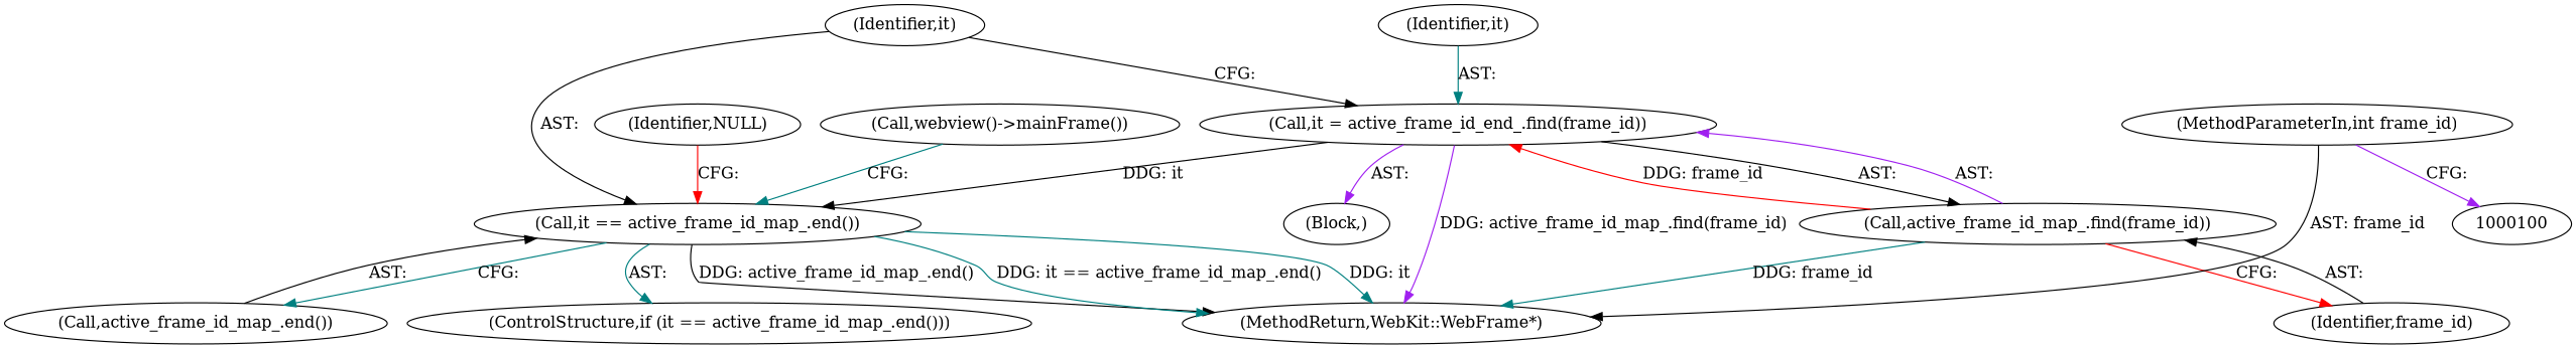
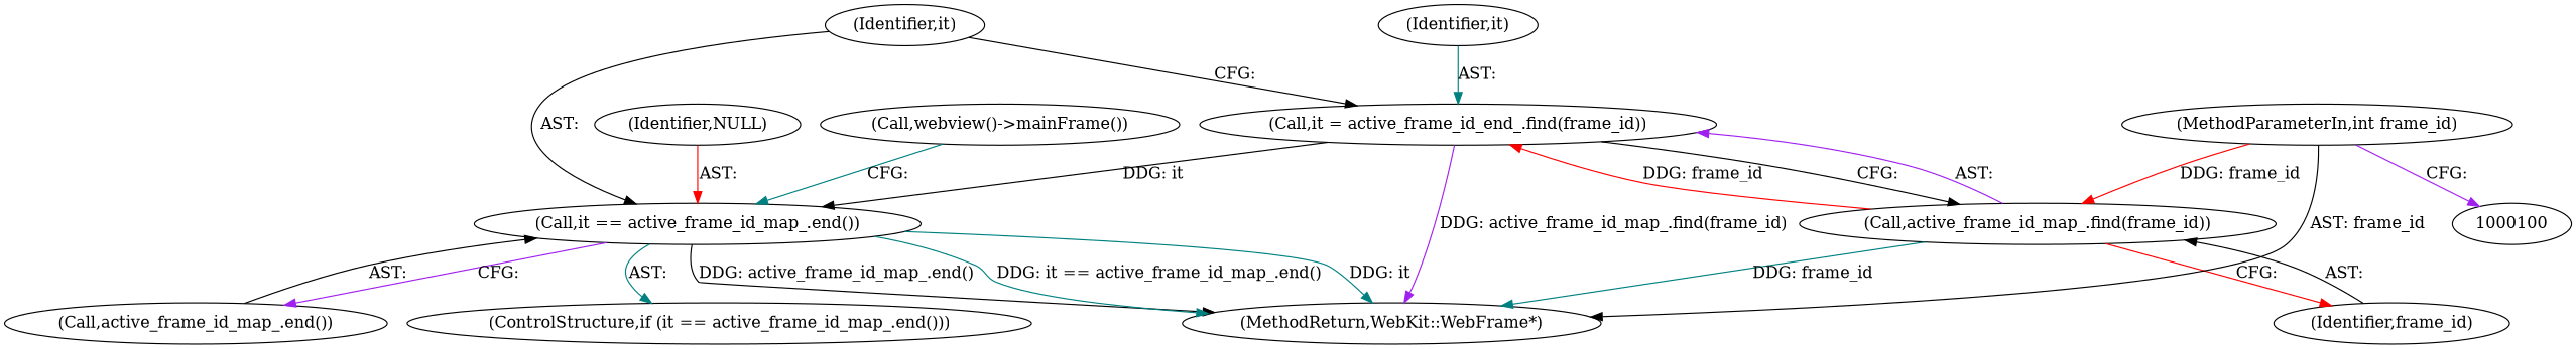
  digraph {
    edge [color=black]
    n1 [label="(Call,it == active_frame_id_map_.end())"]
    n2 [label="(MethodReturn,WebKit::WebFrame*)"]
    n3 [label="(Call,active_frame_id_map_.end())"]
    n4 [label="(ControlStructure,if (it == active_frame_id_map_.end()))"]
    n5 [label="(Call,it = active_frame_id_end_.find(frame_id))"]
    n6 [label="(Call,active_frame_id_map_.find(frame_id))"]
-   n7 [label="(Block,)"]
    n8 [label="(Identifier,frame_id)"]
    n9 [label="(MethodParameterIn,int frame_id)"]
    1000100
    n11 [label="(Identifier,it)"]
    n12 [label="(Identifier,NULL)"]
    n13 [label="(Identifier,it)"]
    n14 [label="(Call,webview()->mainFrame())"]
    n1 -> n2 [color=teal label="DDG: it"]
    n1 -> n2 [label="DDG: active_frame_id_map_.end()"]
    n1 -> n2 [color=teal label="DDG: it == active_frame_id_map_.end()"]
-   n1 -> n3 [color=teal label="CFG: "]
+   n1 -> n3 [color=purple label="CFG: "]
    n1 -> n4 [color=teal label="AST: "]
    n3 -> n1 [label="AST: "]
    n5 -> n1 [label="DDG: it"]
    n5 -> n2 [color=purple label="DDG: active_frame_id_map_.find(frame_id)"]
-   n5 -> n6 [label="AST: "]
-   n5 -> n7 [color=purple label="AST: "]
+   n5 -> n6 [label="CFG: "]
    n6 -> n2 [color=teal label="DDG: frame_id"]
    n6 -> n5 [color=purple label="AST: "]
    n6 -> n5 [color=red label="DDG: frame_id"]
    n6 -> n8 [color=red label="CFG: "]
    n8 -> n6 [label="AST: "]
    n9 -> n2 [label="AST: frame_id"]
+   n9 -> n6 [color=red label="DDG: frame_id"]
    n9 -> 1000100 [color=purple label="CFG: "]
    n11 -> n5 [color=teal label="AST: "]
-   n12 -> n1 [color=red label="CFG: "]
+   n12 -> n1 [color=red label="AST: "]
    n13 -> n1 [label="AST: "]
    n13 -> n5 [label="CFG: "]
    n14 -> n1 [color=teal label="CFG: "]
  }
